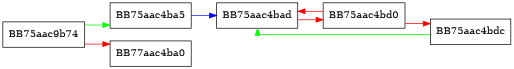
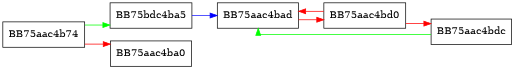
  digraph {
    rankdir=LR
    splines=ortho
    node [shape=box]
    edge [color=red]
-   BB75aac4b74 [label=BB75aac9b74]
-   BB75aac4ba5
-   BB75aac4ba0 [label=BB77aac4ba0]
+   BB75aac4b74
+   BB75aac4ba5 [label=BB75bdc4ba5]
+   BB75aac4ba0
    BB75aac4bad
    BB75aac4bd0
    BB75aac4bdc
    BB75aac4b74 -> BB75aac4ba5 [color=green]
    BB75aac4b74 -> BB75aac4ba0
    BB75aac4ba5 -> BB75aac4bad [color=blue]
    BB75aac4bad -> BB75aac4bd0
    BB75aac4bd0 -> BB75aac4bad
    BB75aac4bd0 -> BB75aac4bdc
    BB75aac4bdc -> BB75aac4bad [color=green]
  }
